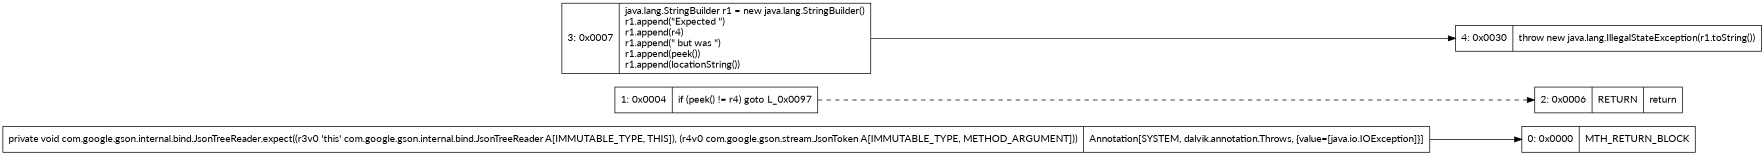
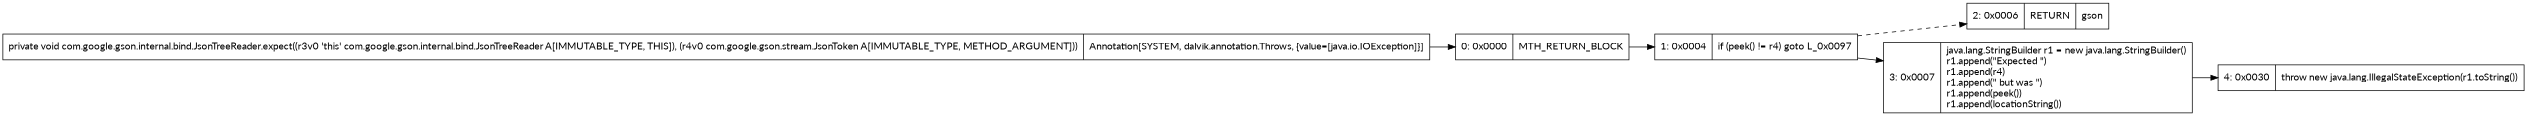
  digraph {
    fontname=Lato
    rankdir=LR
    node [fontname=Lato shape=record]
    edge [fontname=Lato]
    n1 [label="{0\:\ 0x0000|MTH_RETURN_BLOCK\l}"]
    n2 [label="{1\:\ 0x0004|if (peek() != r4) goto L_0x0097\l}"]
-   n3 [label="{2\:\ 0x0006|RETURN\l|return\l}"]
+   n3 [label="{2\:\ 0x0006|RETURN\l|gson\l}"]
    n4 [label="{3\:\ 0x0007|java.lang.StringBuilder r1 = new java.lang.StringBuilder()\lr1.append(\"Expected \")\lr1.append(r4)\lr1.append(\" but was \")\lr1.append(peek())\lr1.append(locationString())\l}"]
    n5 [label="{4\:\ 0x0030|throw new java.lang.IllegalStateException(r1.toString())\l}"]
    n6 [label="{private void com.google.gson.internal.bind.JsonTreeReader.expect((r3v0 'this' com.google.gson.internal.bind.JsonTreeReader A[IMMUTABLE_TYPE, THIS]), (r4v0 com.google.gson.stream.JsonToken A[IMMUTABLE_TYPE, METHOD_ARGUMENT]))  | Annotation[SYSTEM, dalvik.annotation.Throws, \{value=[java.io.IOException]\}]\l}"]
+   n1 -> n2
    n2 -> n3 [style=dashed]
+   n2 -> n4
    n4 -> n5
    n6 -> n1
  }
